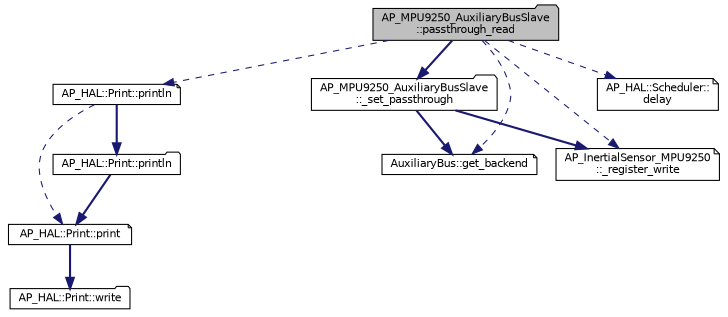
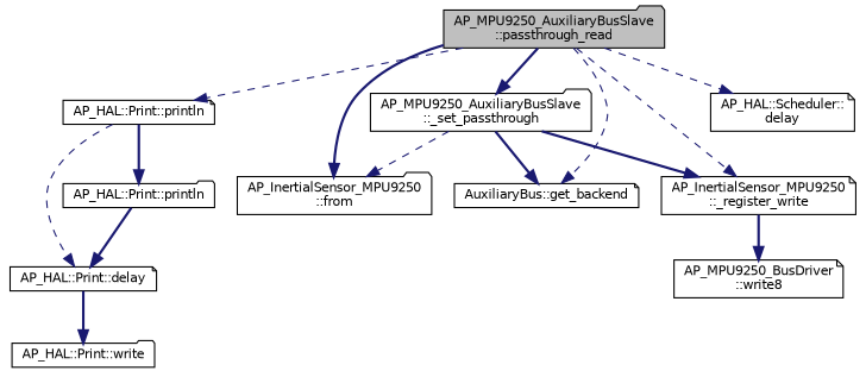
  digraph {
    rankdir=TB
    node [color=black fillcolor=white fontname=Helvetica fontsize=10 shape=note style=filled]
    edge [color=midnightblue fontname=Helvetica fontsize=10 labelfontname=Helvetica labelfontsize=10 style=bold]
    n1 [fillcolor=grey75 fontcolor=black height=0.2 label="AP_MPU9250_AuxiliaryBusSlave\l::passthrough_read" shape=folder width=0.4]
    n2 [height=0.2 label="AP_HAL::Print::println" width=0.4]
    n3 [height=0.2 label="AP_MPU9250_AuxiliaryBusSlave\l::_set_passthrough" shape=folder width=0.4]
+   n4 [height=0.2 label="AP_InertialSensor_MPU9250\l::from" shape=folder width=0.4]
    n5 [height=0.2 label="AuxiliaryBus::get_backend" width=0.4]
    n6 [height=0.2 label="AP_InertialSensor_MPU9250\l::_register_write" width=0.4]
    n7 [height=0.2 label="AP_HAL::Scheduler::\ldelay" width=0.4]
-   n8 [height=0.2 label="AP_HAL::Print::print" width=0.4]
+   n8 [height=0.2 label="AP_HAL::Print::delay" width=0.4]
    n9 [height=0.2 label="AP_HAL::Print::println" shape=folder width=0.4]
+   n10 [height=0.2 label="AP_MPU9250_BusDriver\l::write8" width=0.4]
    n11 [height=0.2 label="AP_HAL::Print::write" shape=folder width=0.4]
    n1 -> n2 [style=dashed]
    n1 -> n3
+   n1 -> n4
    n1 -> n5 [style=dashed]
    n1 -> n6 [style=dashed]
    n1 -> n7 [style=dashed]
    n2 -> n8 [style=dashed]
    n2 -> n9
+   n3 -> n4 [style=dashed]
    n3 -> n5
    n3 -> n6
+   n6 -> n10
    n8 -> n11
    n9 -> n8
  }
